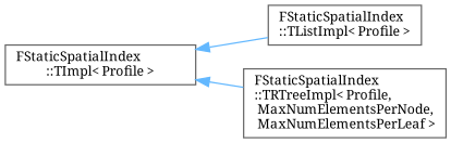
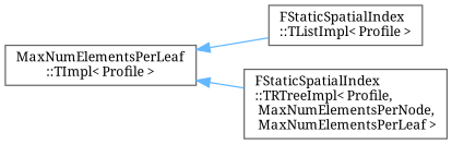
  digraph {
    rankdir=LR
    fontname="Noto Serif"
    node [color=grey40 fillcolor=white fontname="Noto Serif" fontsize=10 shape=box style=filled]
    edge [color=steelblue1 dir=back fontname="Noto Serif" fontsize=10 labelfontname=Helvetica labelfontsize=10 style=solid]
-   n1 [height=0.2 label="FStaticSpatialIndex\l::TImpl\< Profile \>" width=0.4]
+   n1 [height=0.2 label="MaxNumElementsPerLeaf\l::TImpl\< Profile \>" width=0.4]
    n2 [height=0.2 label="FStaticSpatialIndex\l::TListImpl\< Profile \>" width=0.4]
    n3 [height=0.2 label="FStaticSpatialIndex\l::TRTreeImpl\< Profile,\l MaxNumElementsPerNode,\l MaxNumElementsPerLeaf \>" width=0.4]
    n1 -> n2
    n1 -> n3
  }
